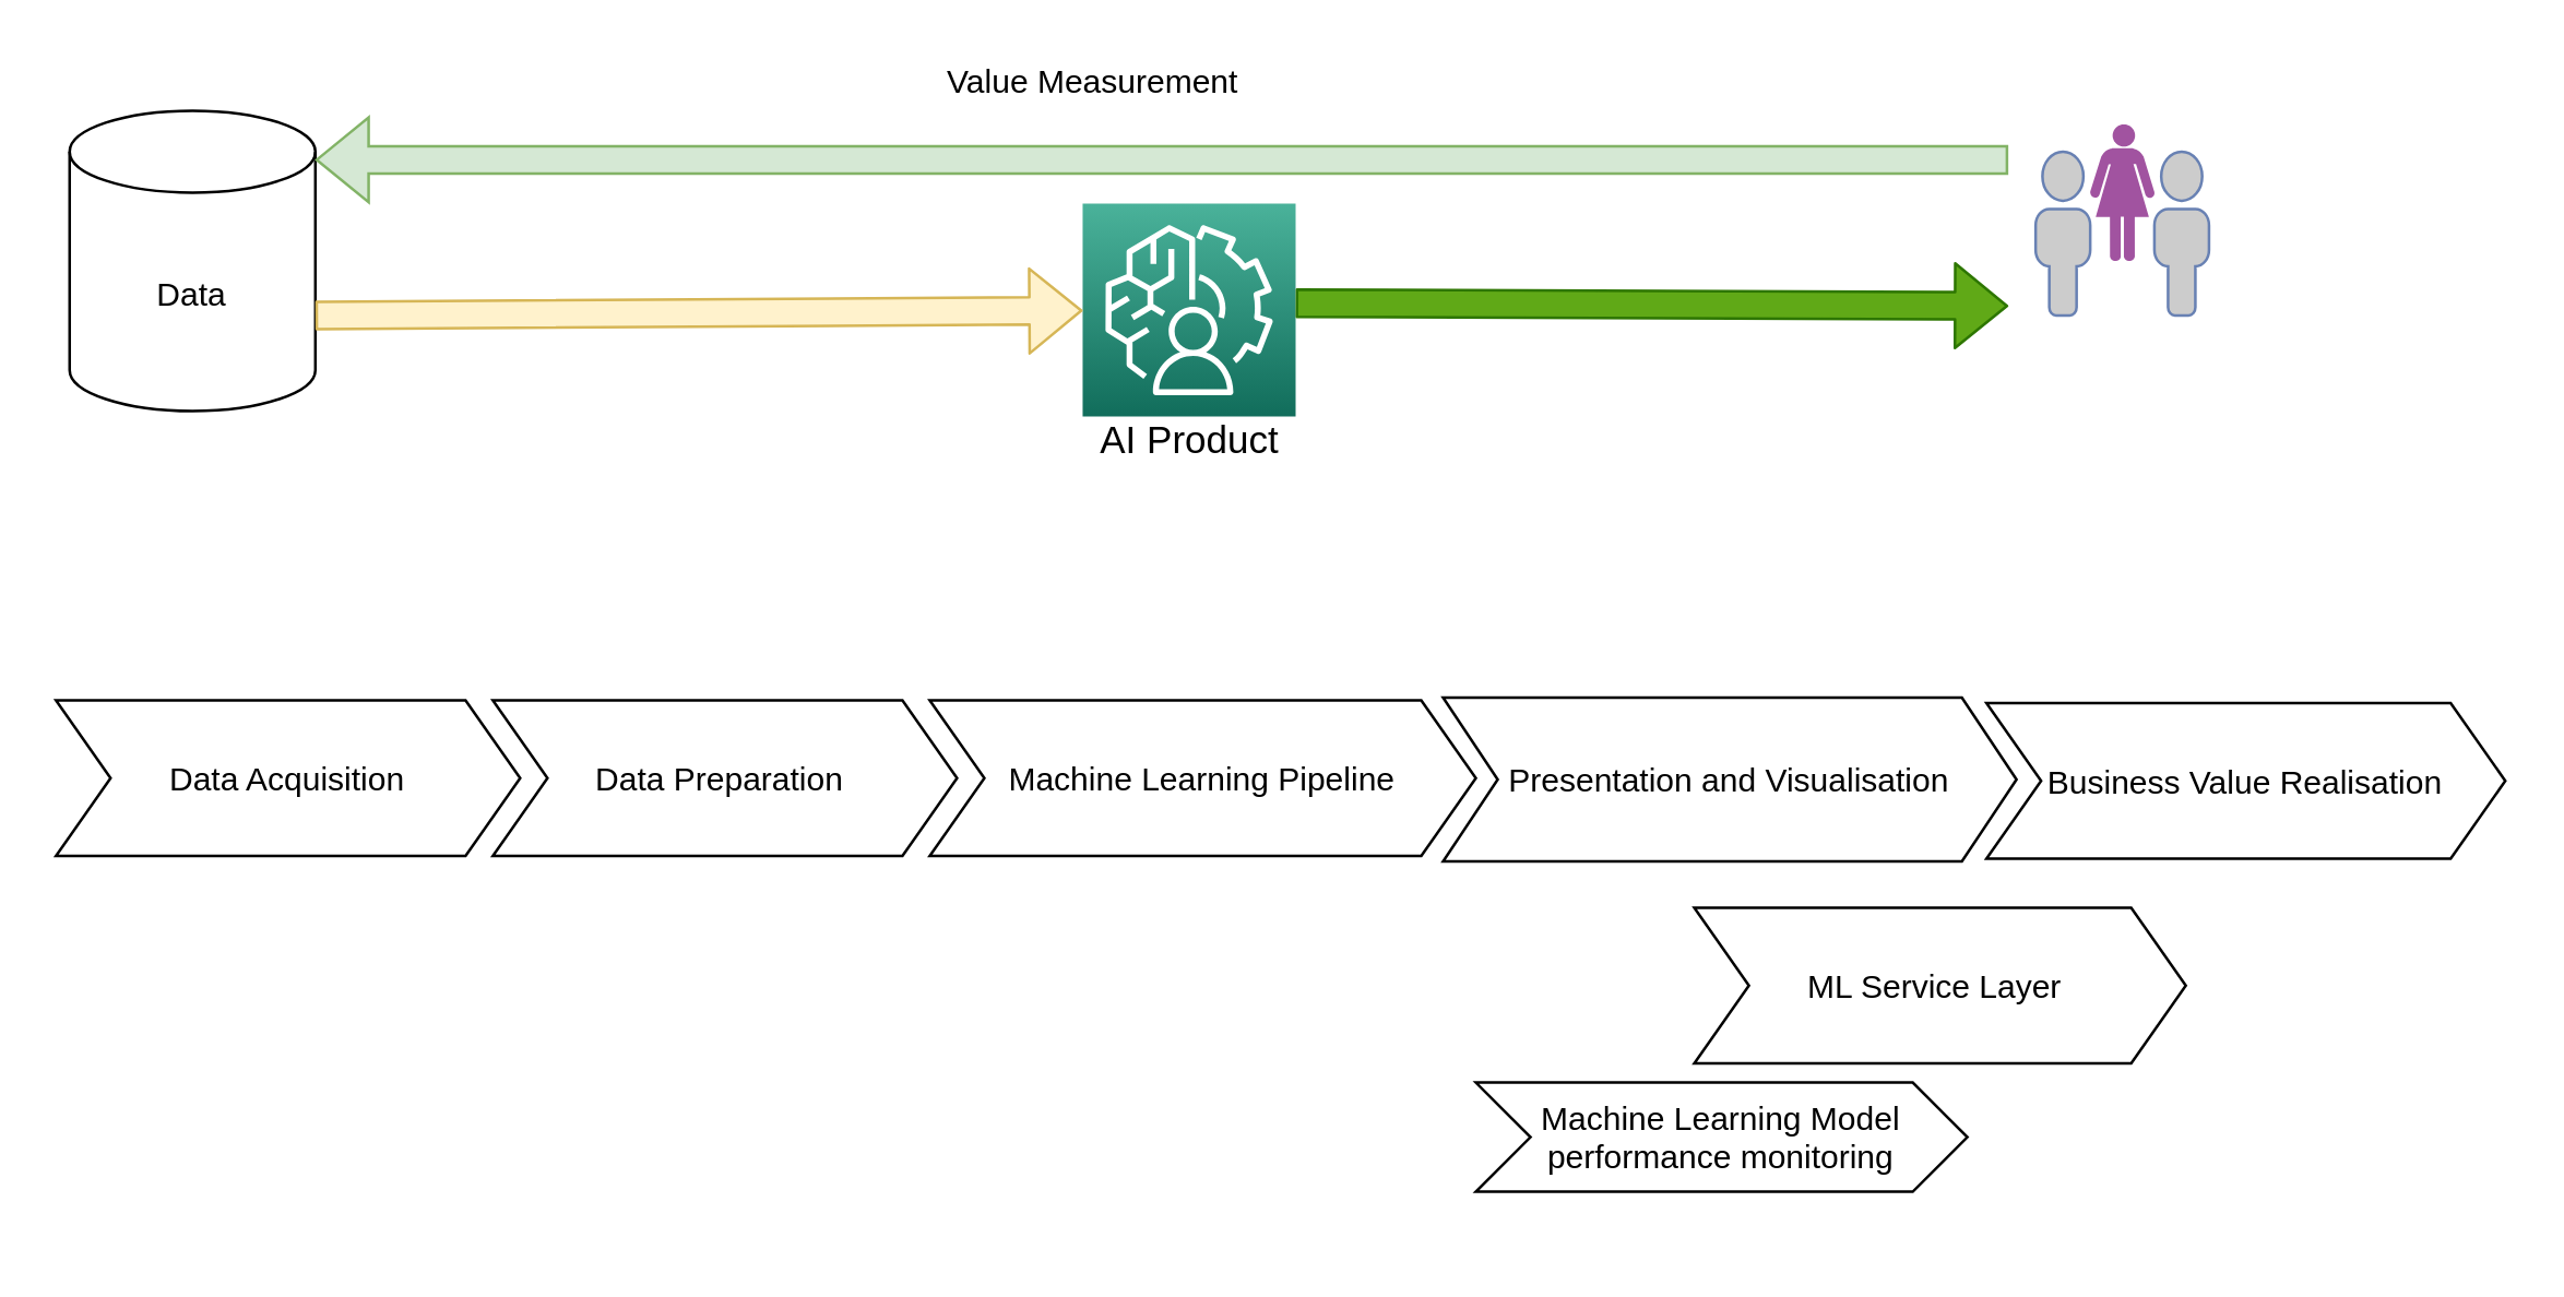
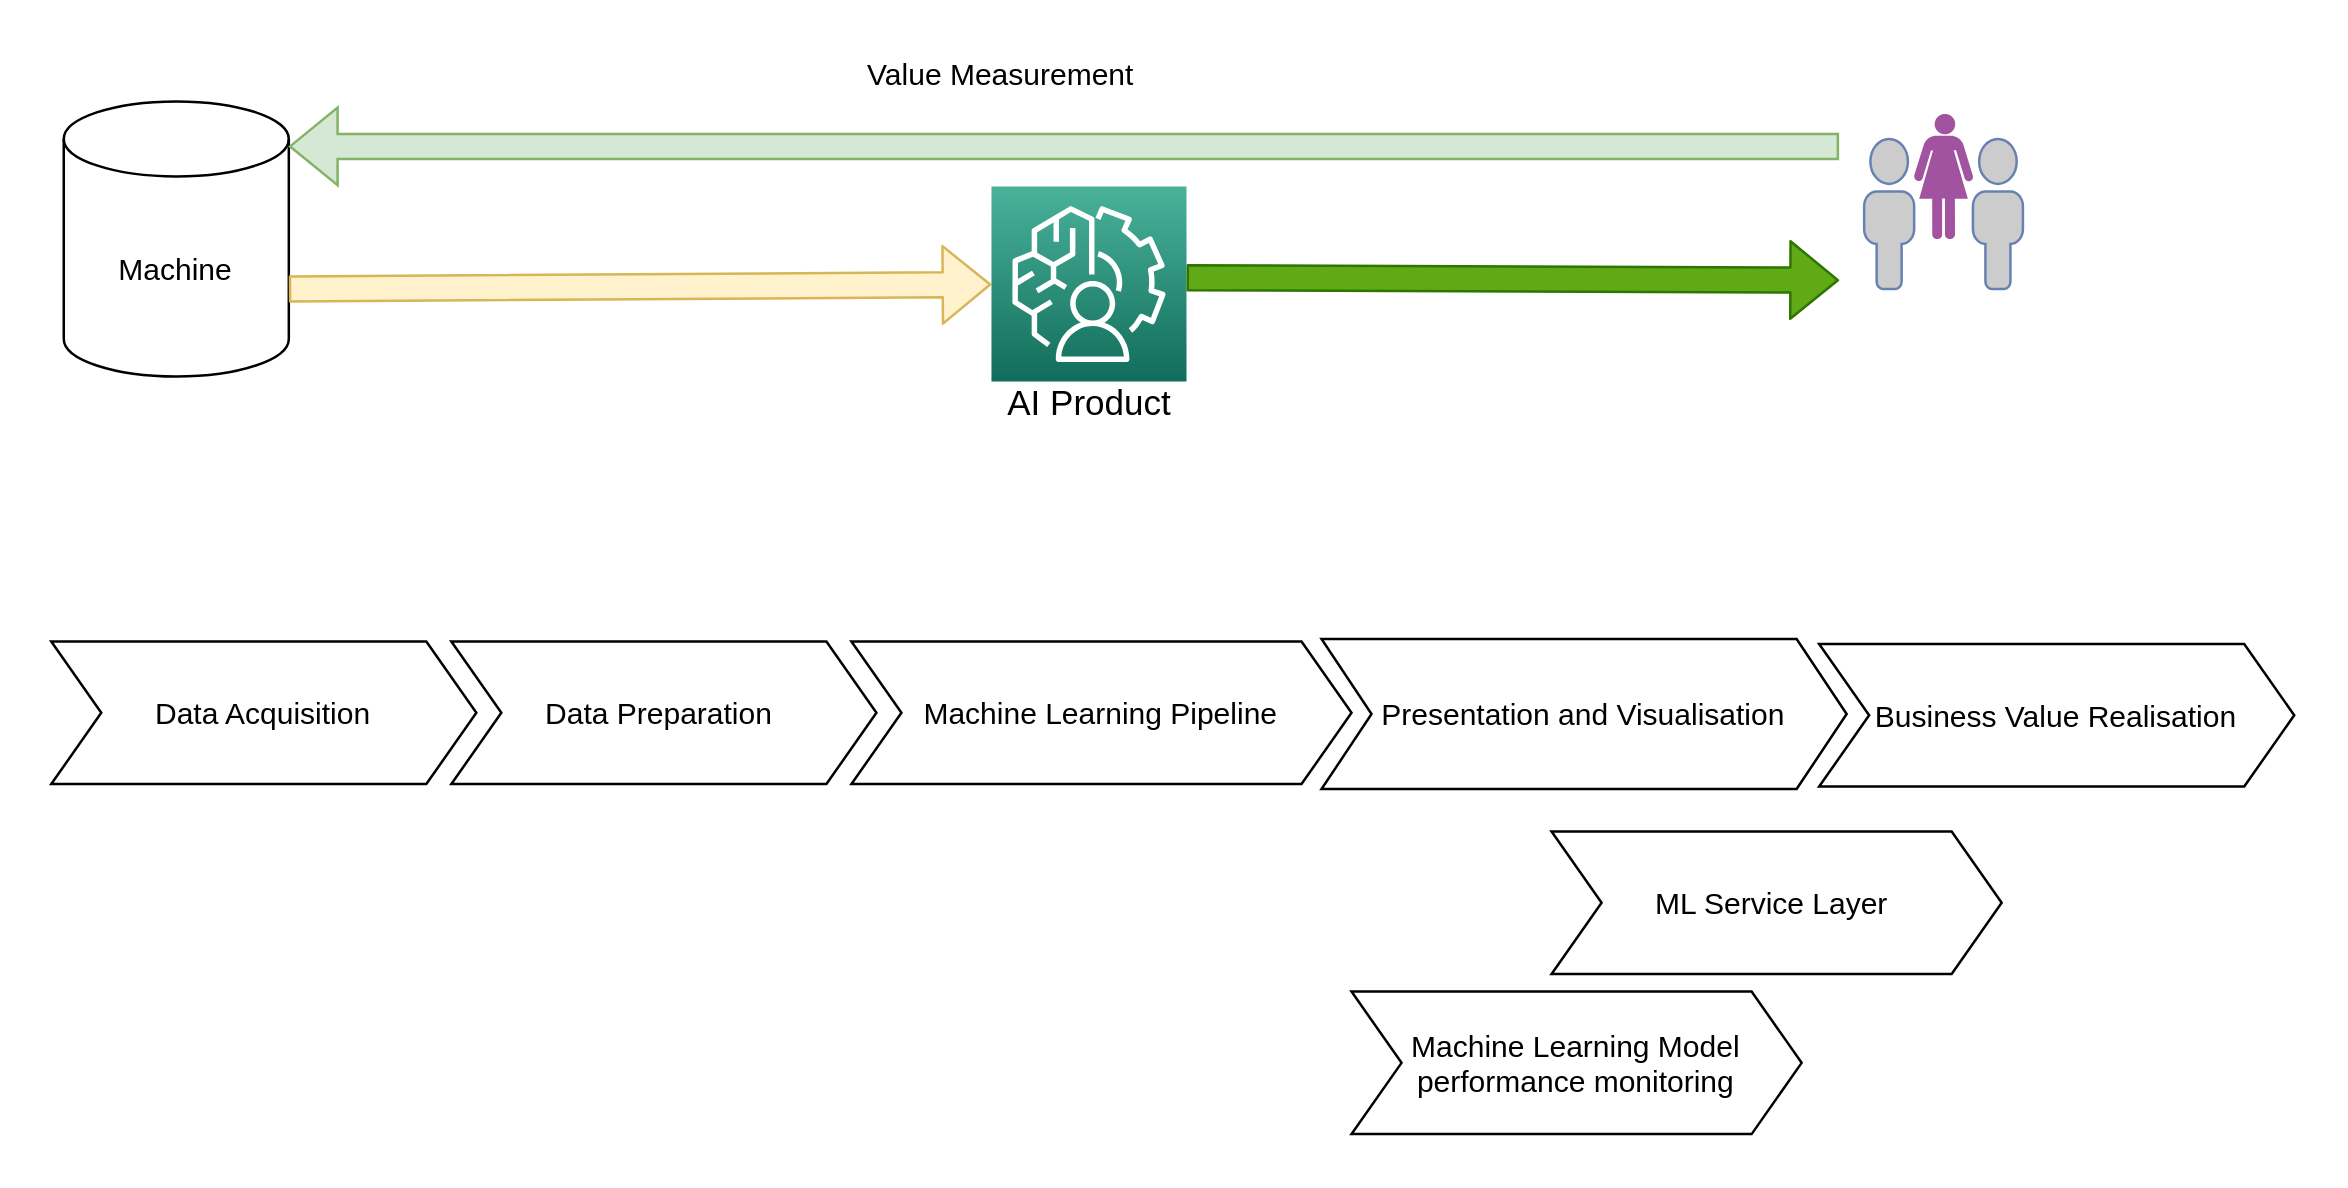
  <mxCell id="0" />
  <mxCell id="1" parent="0" />
- <mxCell id="2" value="Data" style="shape=cylinder3;whiteSpace=wrap;html=1;boundedLbl=1;backgroundOutline=1;size=15;" parent="1" vertex="1"><mxGeometry x="25" y="40" width="90" height="110" as="geometry" /></mxCell>
+ <mxCell id="2" value="Machine" style="shape=cylinder3;whiteSpace=wrap;html=1;boundedLbl=1;backgroundOutline=1;size=15;" parent="1" vertex="1"><mxGeometry x="25" y="40" width="90" height="110" as="geometry" /></mxCell>
  <mxCell id="3" value="" style="group" parent="1" vertex="1" connectable="0"><mxGeometry x="745" y="45" width="63.5" height="99" as="geometry" /></mxCell>
  <mxCell id="4" value="" style="verticalLabelPosition=bottom;html=1;fillColor=#A153A0;verticalAlign=top;align=center;pointerEvents=1;shape=mxgraph.cisco_safe.design.actor_1;" parent="3" vertex="1"><mxGeometry x="20" width="23.5" height="50" as="geometry" /></mxCell>
  <mxCell id="5" value="" style="fontColor=#0066CC;verticalAlign=top;verticalLabelPosition=bottom;labelPosition=center;align=center;html=1;outlineConnect=0;fillColor=#CCCCCC;strokeColor=#6881B3;gradientColor=none;gradientDirection=north;strokeWidth=2;shape=mxgraph.networks.user_male;" parent="3" vertex="1"><mxGeometry x="43.5" y="10" width="20" height="60" as="geometry" /></mxCell>
  <mxCell id="6" value="" style="fontColor=#0066CC;verticalAlign=top;verticalLabelPosition=bottom;labelPosition=center;align=center;html=1;outlineConnect=0;fillColor=#CCCCCC;strokeColor=#6881B3;gradientColor=none;gradientDirection=north;strokeWidth=2;shape=mxgraph.networks.user_male;" parent="3" vertex="1"><mxGeometry y="10" width="20" height="60" as="geometry" /></mxCell>
  <mxCell id="7" value="Value Measurement" style="text;html=1;strokeColor=none;fillColor=none;align=center;verticalAlign=middle;whiteSpace=wrap;rounded=0;" parent="1" vertex="1"><mxGeometry x="325" y="20" width="150" height="20" as="geometry" /></mxCell>
  <mxCell id="8" value="&lt;font style=&quot;font-size: 14px; font-weight: normal;&quot;&gt;AI Product&lt;/font&gt;" style="text;strokeColor=none;fillColor=none;html=1;fontSize=24;fontStyle=1;verticalAlign=middle;align=center;" parent="1" vertex="1"><mxGeometry x="385" y="138" width="100" height="40" as="geometry" /></mxCell>
  <mxCell id="9" value="" style="shape=flexArrow;endArrow=classic;html=1;rounded=0;fontSize=14;fillColor=#d5e8d4;strokeColor=#82b366;" parent="1" edge="1"><mxGeometry width="50" height="50" relative="1" as="geometry"><mxPoint x="735" y="58" as="sourcePoint" /><mxPoint x="115" y="58" as="targetPoint" /></mxGeometry></mxCell>
  <mxCell id="10" value="" style="group" parent="1" vertex="1" connectable="0"><mxGeometry x="396" y="56.5" width="339" height="78" as="geometry" /></mxCell>
  <mxCell id="11" value="" style="points=[[0,0,0],[0.25,0,0],[0.5,0,0],[0.75,0,0],[1,0,0],[0,1,0],[0.25,1,0],[0.5,1,0],[0.75,1,0],[1,1,0],[0,0.25,0],[0,0.5,0],[0,0.75,0],[1,0.25,0],[1,0.5,0],[1,0.75,0]];outlineConnect=0;fontColor=#232F3E;gradientColor=#4AB29A;gradientDirection=north;fillColor=#116D5B;strokeColor=#ffffff;dashed=0;verticalLabelPosition=bottom;verticalAlign=top;align=center;html=1;fontSize=12;fontStyle=0;aspect=fixed;shape=mxgraph.aws4.resourceIcon;resIcon=mxgraph.aws4.augmented_ai;" parent="10" vertex="1"><mxGeometry y="17.5" width="78" height="78" as="geometry" /></mxCell>
  <mxCell id="12" value="" style="shape=flexArrow;endArrow=classic;html=1;exitX=1;exitY=0;exitDx=0;exitDy=75;exitPerimeter=0;fillColor=#fff2cc;strokeColor=#d6b656;" parent="10" source="2" target="11" edge="1"><mxGeometry width="50" height="50" relative="1" as="geometry"><mxPoint x="-301" y="58.5" as="sourcePoint" /><mxPoint x="41" y="54.5" as="targetPoint" /></mxGeometry></mxCell>
  <mxCell id="13" value="" style="shape=flexArrow;endArrow=classic;html=1;exitX=1;exitY=0.5;exitDx=0;exitDy=0;exitPerimeter=0;fillColor=#60a917;strokeColor=#2D7600;" parent="10" edge="1"><mxGeometry width="50" height="50" relative="1" as="geometry"><mxPoint x="78" y="54" as="sourcePoint" /><mxPoint x="339" y="55" as="targetPoint" /></mxGeometry></mxCell>
  <mxCell id="14" value="" style="group" parent="1" vertex="1" connectable="0"><mxGeometry x="20" y="255" width="897" height="198" as="geometry" /></mxCell>
  <mxCell id="15" value="Data Preparation " style="shape=step;perimeter=stepPerimeter;fixedSize=1;points=[];" parent="14" vertex="1"><mxGeometry x="160" y="1" width="170" height="57" as="geometry" /></mxCell>
  <mxCell id="16" value="Data Acquisition" style="shape=step;perimeter=stepPerimeter;fixedSize=1;points=[];" parent="14" vertex="1"><mxGeometry y="1" width="170" height="57" as="geometry" /></mxCell>
  <mxCell id="17" value="Machine Learning Pipeline" style="shape=step;perimeter=stepPerimeter;fixedSize=1;points=[];" parent="14" vertex="1"><mxGeometry x="320" y="1" width="200" height="57" as="geometry" /></mxCell>
  <mxCell id="18" value="ML Service Layer " style="shape=step;perimeter=stepPerimeter;fixedSize=1;points=[];" parent="14" vertex="1"><mxGeometry x="600" y="77" width="180" height="57" as="geometry" /></mxCell>
  <mxCell id="19" value="Business Value Realisation" style="shape=step;perimeter=stepPerimeter;fixedSize=1;points=[];" parent="14" vertex="1"><mxGeometry x="707" y="2" width="190" height="57" as="geometry" /></mxCell>
  <mxCell id="20" value="Presentation and Visualisation" style="shape=step;perimeter=stepPerimeter;fixedSize=1;points=[];" parent="14" vertex="1"><mxGeometry x="508" width="210" height="60" as="geometry" /></mxCell>
- <mxCell id="21" value="Machine Learning Model &#10;performance monitoring" style="shape=step;perimeter=stepPerimeter;fixedSize=1;points=[];" parent="14" vertex="1"><mxGeometry x="520" y="141" width="180" height="40" as="geometry" /></mxCell>
+ <mxCell id="21" value="Machine Learning Model &#10;performance monitoring" style="shape=step;perimeter=stepPerimeter;fixedSize=1;points=[];" parent="14" vertex="1"><mxGeometry x="520" y="141" width="180" height="57" as="geometry" /></mxCell>
